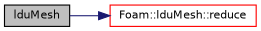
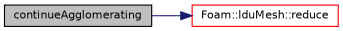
  digraph {
    rankdir=LR
    node [fontname=Helvetica fontsize=10 shape=record]
-   n1 [color=black fillcolor=grey75 fontcolor=black height=0.2 label=lduMesh style=filled width=0.4]
+   n1 [color=black fillcolor=grey75 fontcolor=black height=0.2 label=continueAgglomerating style=filled width=0.4]
    n2 [color=red height=0.2 label="Foam::lduMesh::reduce" width=0.4]
    n1 -> n2 [color=midnightblue fontname=Helvetica fontsize=10 labelfontname=Helvetica labelfontsize=10 style=solid]
  }
